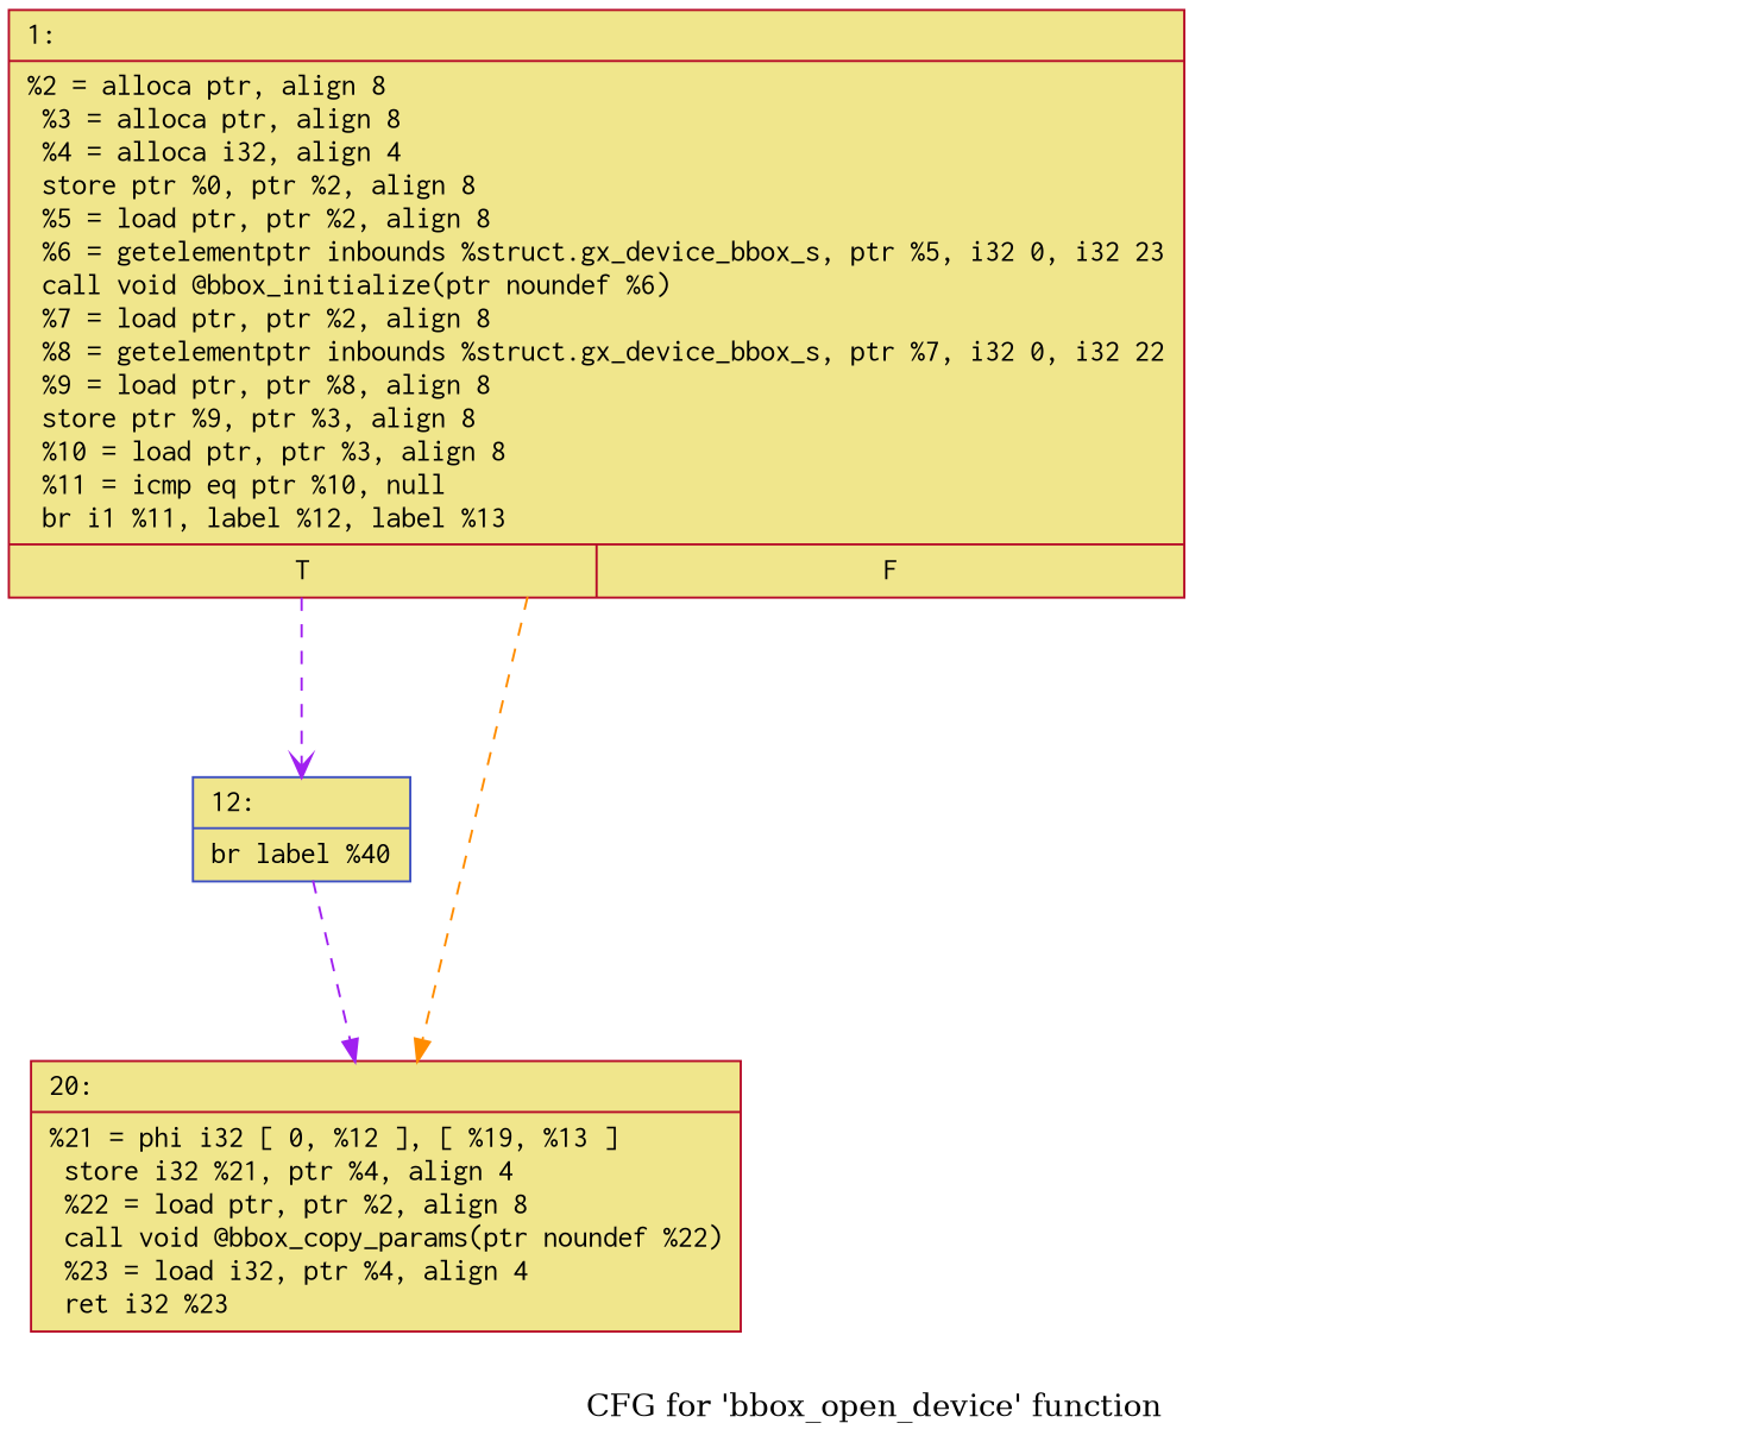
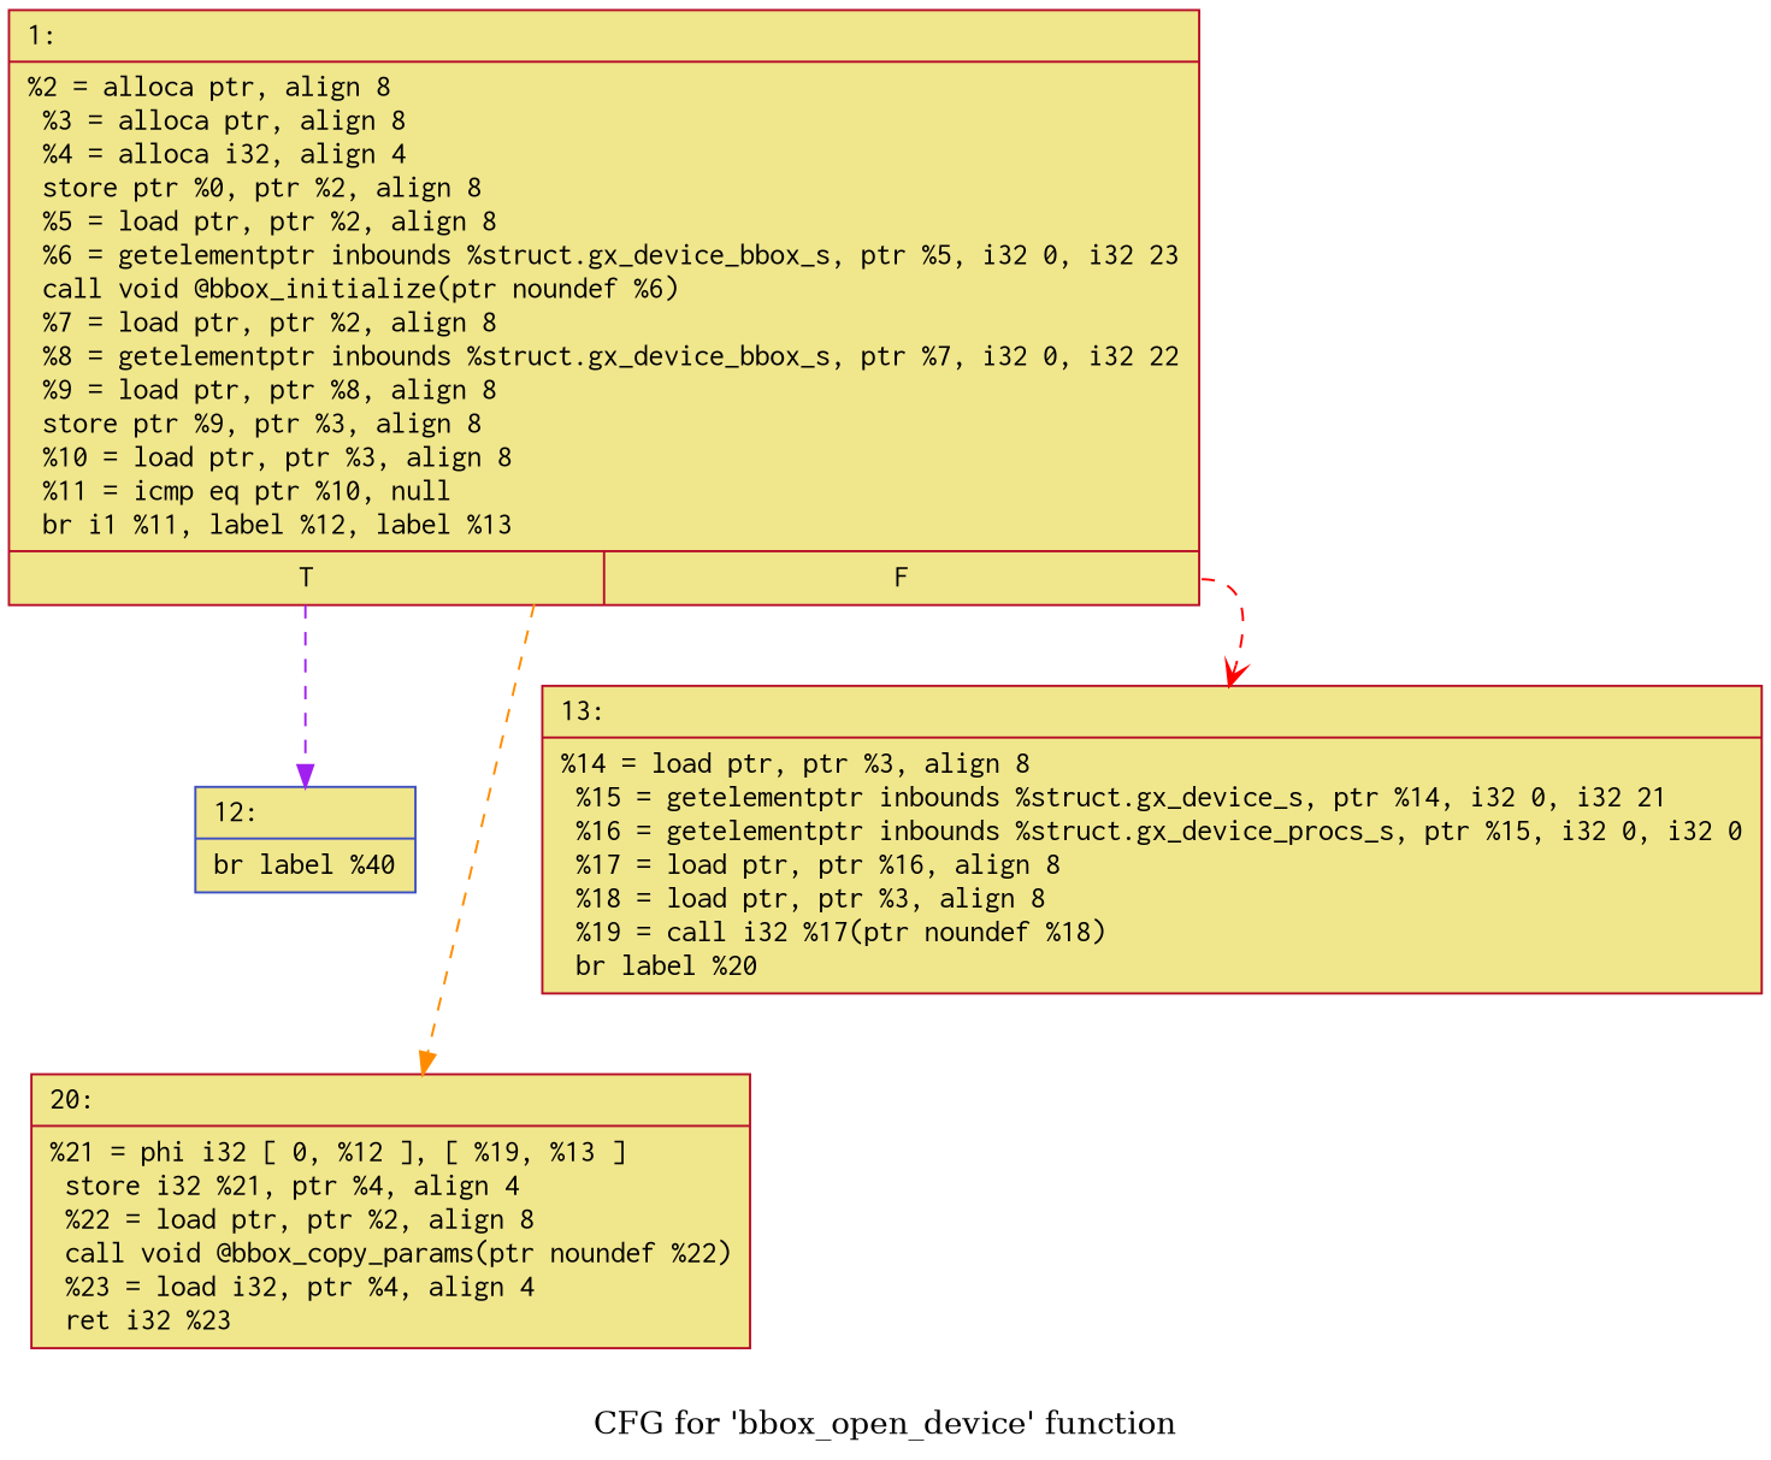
  digraph {
    label="CFG for 'bbox_open_device' function"
    node [color="#b70d28ff" fillcolor=khaki fontname=Courier shape=record style=filled]
    edge [arrowhead=vee color=purple style=dashed]
    n1 [label="{1:\l|  %2 = alloca ptr, align 8\l  %3 = alloca ptr, align 8\l  %4 = alloca i32, align 4\l  store ptr %0, ptr %2, align 8\l  %5 = load ptr, ptr %2, align 8\l  %6 = getelementptr inbounds %struct.gx_device_bbox_s, ptr %5, i32 0, i32 23\l  call void @bbox_initialize(ptr noundef %6)\l  %7 = load ptr, ptr %2, align 8\l  %8 = getelementptr inbounds %struct.gx_device_bbox_s, ptr %7, i32 0, i32 22\l  %9 = load ptr, ptr %8, align 8\l  store ptr %9, ptr %3, align 8\l  %10 = load ptr, ptr %3, align 8\l  %11 = icmp eq ptr %10, null\l  br i1 %11, label %12, label %13\l|{<s0>T|<s1>F}}"]
    n2 [color="#3d50c3ff" label="{12:\l|  br label %40\l}"]
+   n3 [label="{13:\l|  %14 = load ptr, ptr %3, align 8\l  %15 = getelementptr inbounds %struct.gx_device_s, ptr %14, i32 0, i32 21\l  %16 = getelementptr inbounds %struct.gx_device_procs_s, ptr %15, i32 0, i32 0\l  %17 = load ptr, ptr %16, align 8\l  %18 = load ptr, ptr %3, align 8\l  %19 = call i32 %17(ptr noundef %18)\l  br label %20\l}"]
    n4 [label="{20:\l|  %21 = phi i32 [ 0, %12 ], [ %19, %13 ]\l  store i32 %21, ptr %4, align 4\l  %22 = load ptr, ptr %2, align 8\l  call void @bbox_copy_params(ptr noundef %22)\l  %23 = load i32, ptr %4, align 4\l  ret i32 %23\l}"]
-   n1 -> n2 [tailport=s0]
+   n1 -> n2 [arrowhead=normal tailport=s0]
+   n1 -> n3 [color=red tailport=s1]
    n1 -> n4 [arrowhead=normal color=darkorange]
-   n2 -> n4 [arrowhead=normal]
  }
